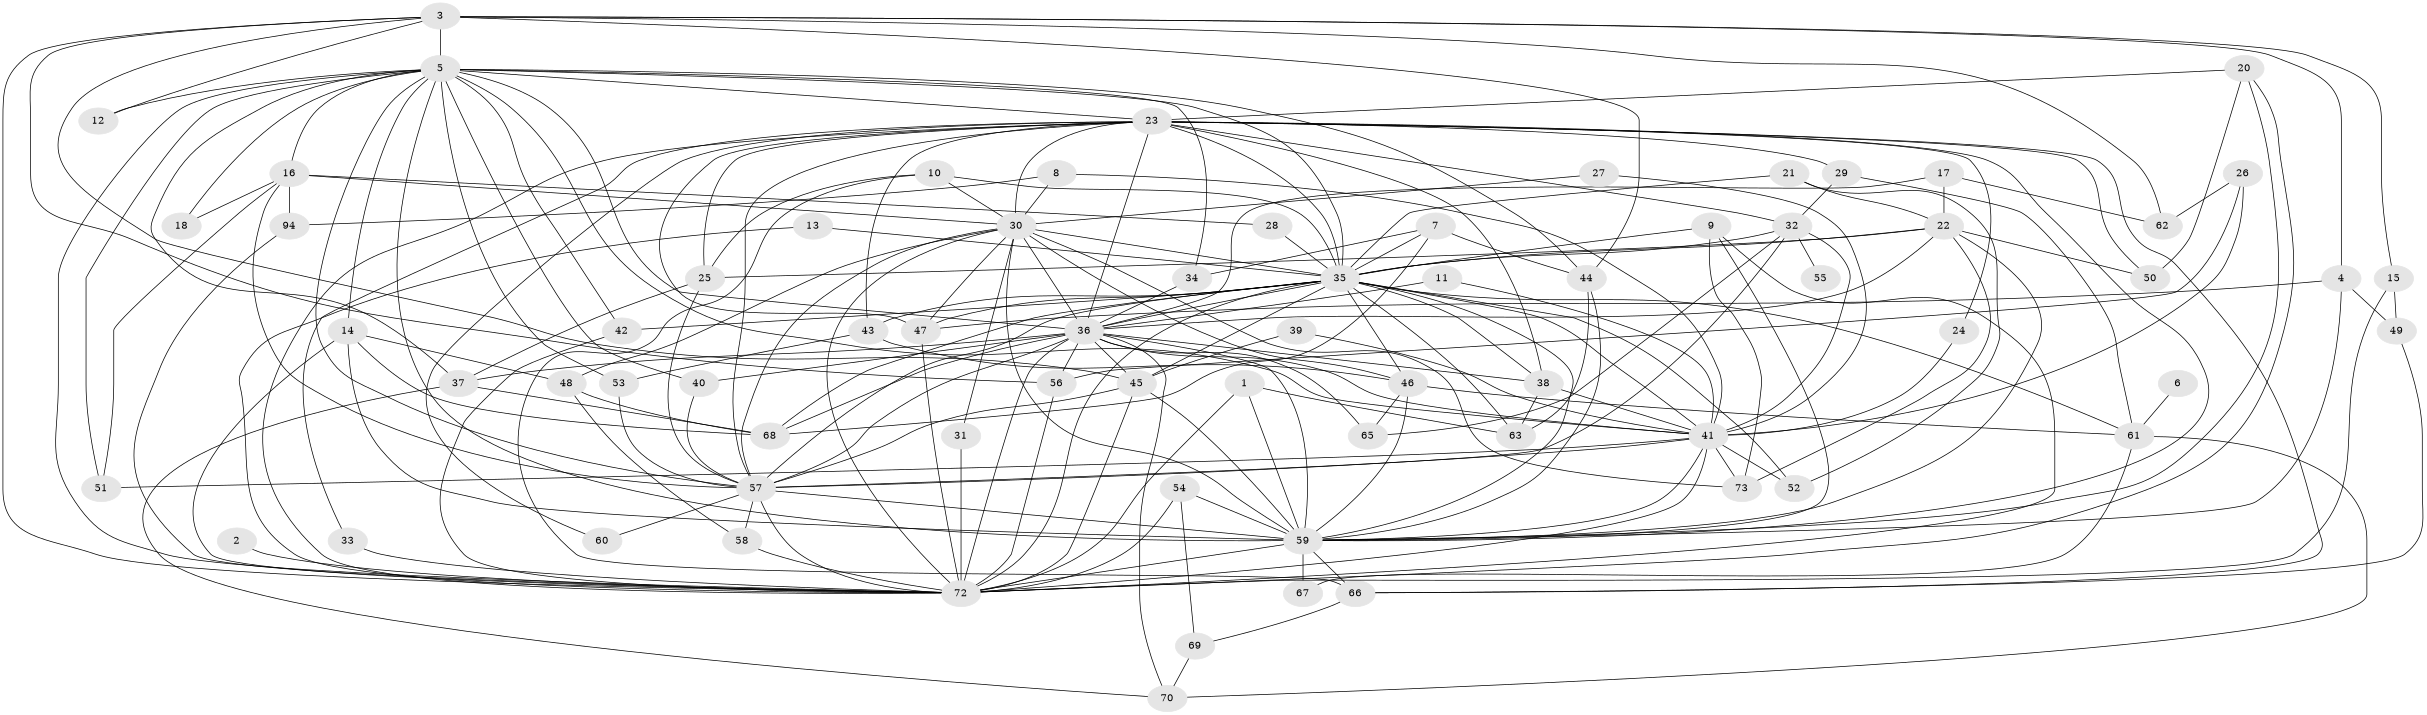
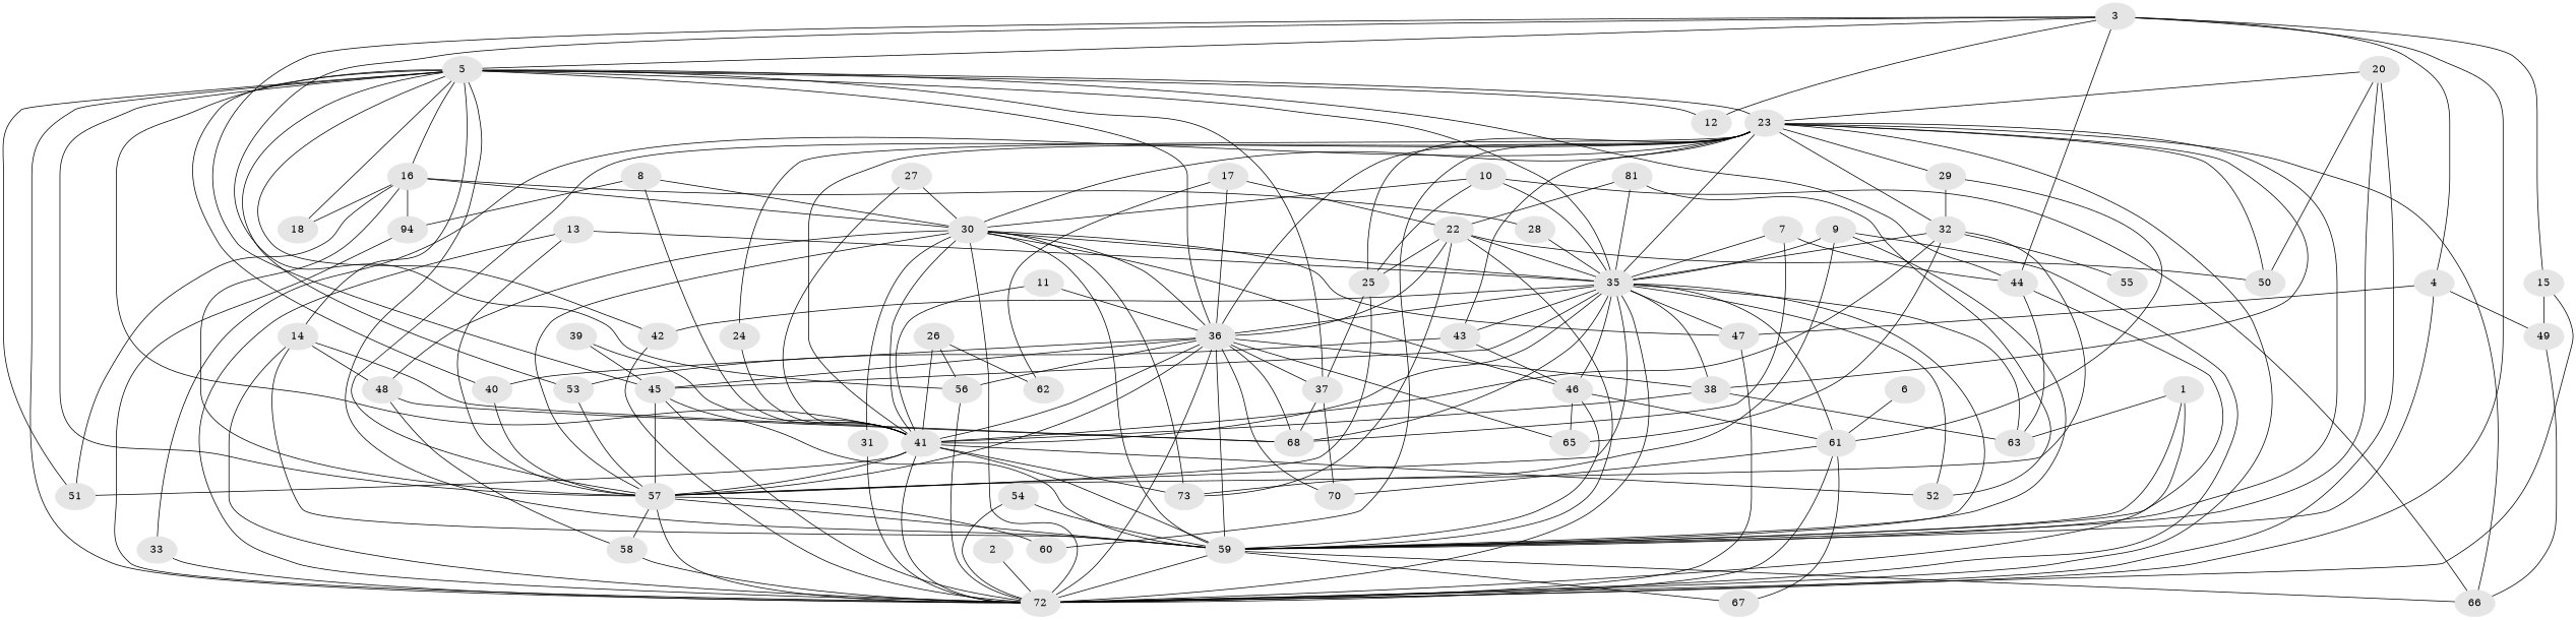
  graph {
    node [color=gray90 style=filled]
    edge [weight=1.0]
    1
    59
    63
    72
    66
    67
    2
    3
    4
    5
    12
    15
    44
    45
    56
    62
    47
    49
    14
    16
    18
    23
-   34
    35
    36
    37
    40
    41
    42
    51
    53
    57
    68
    48
    30
    n36 [label=94]
    28
    25
    50
    24
    29
    32
    33
    38
    43
    60
    73
    31
    46
    61
    52
    65
    70
    58
    6
    7
    8
    9
    10
-   69
    11
    13
    17
    22
    20
-   21
+   21 [label=81]
    55
    26
    27
    39
    54
    1 -- 59
    1 -- 63
    1 -- 72
    59 -- 72 [weight=2.0]
    59 -- 66
    59 -- 67
-   66 -- 69
    2 -- 72
    3 -- 72
    3 -- 4
    3 -- 5
    3 -- 12
    3 -- 15
    3 -- 44
    3 -- 45
    3 -- 56
-   3 -- 62
    4 -- 59
    4 -- 47
    4 -- 49
    5 -- 59 [weight=2.0]
    5 -- 72
    5 -- 12
    5 -- 44
    5 -- 14
    5 -- 16
    5 -- 18
    5 -- 23
-   5 -- 34 [weight=2.0]
    5 -- 35
    5 -- 36 [weight=2.0]
    5 -- 37
    5 -- 40
    5 -- 41
    5 -- 42
    5 -- 51
    5 -- 53
    5 -- 57
    15 -- 72
    15 -- 49
    44 -- 59
    44 -- 63
    45 -- 59
    45 -- 72
    45 -- 57
    56 -- 72
    47 -- 72
    49 -- 66
    14 -- 59
    14 -- 72
    14 -- 68
    14 -- 48
    16 -- 18
    16 -- 51
    16 -- 57
    16 -- 30 [weight=2.0]
    16 -- n36
    16 -- 28
    23 -- 59 [weight=3.0]
    23 -- 72
    23 -- 66
    23 -- 35 [weight=2.0]
    23 -- 36
-   23 -- 47
+   23 -- 41
    23 -- 57
    23 -- 30 [weight=2.0]
    23 -- 25
    23 -- 50
    23 -- 24
    23 -- 29
    23 -- 32
    23 -- 33
    23 -- 38
    23 -- 43
    23 -- 60
-   34 -- 36
    35 -- 59 [weight=2.0]
    35 -- 63
    35 -- 72
    35 -- 45 [weight=2.0]
    35 -- 47
    35 -- 36
    35 -- 41 [weight=3.0]
    35 -- 42
    35 -- 57
    35 -- 68
    35 -- 38
    35 -- 43
    35 -- 46 [weight=2.0]
    35 -- 61
    35 -- 52
    36 -- 59 [weight=3.0]
    36 -- 72 [weight=2.0]
    36 -- 45
    36 -- 56
    36 -- 37
    36 -- 40
    36 -- 41
    36 -- 57
    36 -- 68
    36 -- 38
    36 -- 65
    36 -- 70
    37 -- 68
    37 -- 70
    40 -- 57
    41 -- 59 [weight=2.0]
    41 -- 72
    41 -- 51 [weight=2.0]
    41 -- 57
    41 -- 73 [weight=2.0]
    41 -- 52 [weight=4.0]
    42 -- 72
    53 -- 57
    57 -- 59 [weight=3.0]
    57 -- 72
    57 -- 60
    57 -- 58
    48 -- 68
    48 -- 58
    30 -- 59 [weight=2.0]
    30 -- 72
    30 -- 47
    30 -- 35
    30 -- 36
+   30 -- 41
    30 -- 57
    30 -- 48
    30 -- 73
    30 -- 31
    30 -- 46
    n36 -- 72
    28 -- 35
    25 -- 37
    25 -- 57
    24 -- 41
    29 -- 32
    29 -- 61
    32 -- 35
    32 -- 41 [weight=2.0]
    32 -- 57
    32 -- 65
    32 -- 55
    33 -- 72
    38 -- 63
    38 -- 41
    43 -- 53
    43 -- 46
    31 -- 72
    46 -- 59
    46 -- 61
    46 -- 65
+   61 -- 72
    61 -- 67
    61 -- 70
    58 -- 72
    6 -- 61
    7 -- 44
-   7 -- 34
    7 -- 35
    7 -- 68
    8 -- 41
    8 -- 30
    8 -- n36
    9 -- 59
    9 -- 72
    9 -- 35
    9 -- 73
    10 -- 66
    10 -- 35
    10 -- 30
    10 -- 25
-   69 -- 70
    11 -- 36
    11 -- 41
    13 -- 72
    13 -- 35
+   13 -- 57
    17 -- 62
    17 -- 36
    17 -- 22
    22 -- 59
    22 -- 35
    22 -- 36
    22 -- 25
    22 -- 50
    22 -- 73
    20 -- 59
    20 -- 72
    20 -- 23
    20 -- 50
    21 -- 35
    21 -- 52
    21 -- 22
    26 -- 56
    26 -- 62
    26 -- 41
    27 -- 41
    27 -- 30
    39 -- 45
    39 -- 41
    54 -- 59
    54 -- 72
-   54 -- 69
  }
